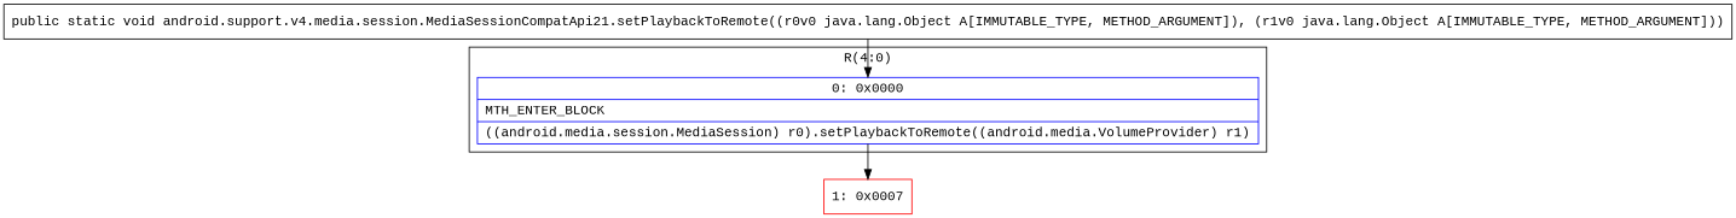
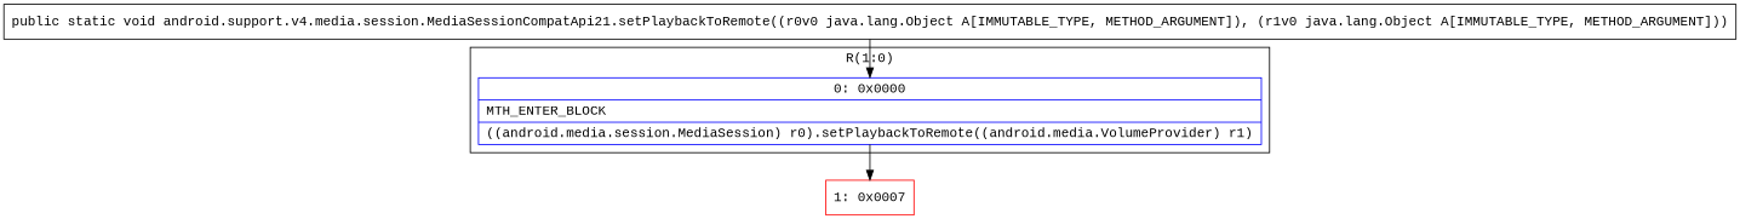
  digraph {
    fontname="Liberation Mono"
    node [shape=record fontname="Liberation Mono"]
    edge [fontname="Liberation Mono"]
    n1 [color=blue label="{0\:\ 0x0000|MTH_ENTER_BLOCK\l|((android.media.session.MediaSession) r0).setPlaybackToRemote((android.media.VolumeProvider) r1)\l}"]
    n2 [color=red label="{1\:\ 0x0007}"]
    n3 [label="{public static void android.support.v4.media.session.MediaSessionCompatApi21.setPlaybackToRemote((r0v0 java.lang.Object A[IMMUTABLE_TYPE, METHOD_ARGUMENT]), (r1v0 java.lang.Object A[IMMUTABLE_TYPE, METHOD_ARGUMENT])) }"]
    subgraph cluster_1 {
-     label="R(4:0)"
+     label="R(1:0)"
      n1
    }
    n1 -> n2
    n3 -> n1
  }
